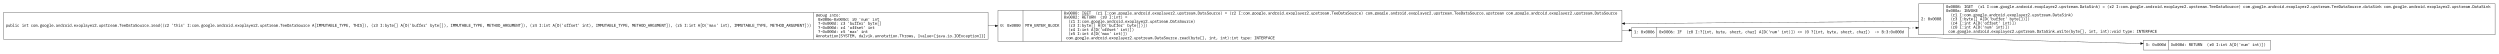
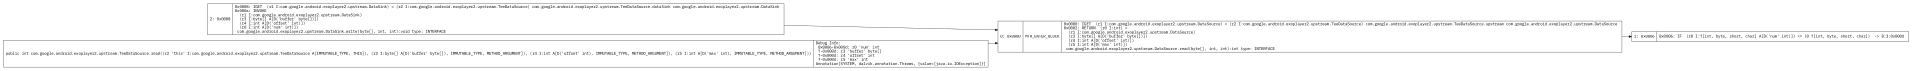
  digraph {
    fontname="IBM Plex Mono"
    rankdir=LR
    node [fontname="IBM Plex Mono" shape=record]
    edge [fontname="IBM Plex Mono"]
    n1 [label="{0\:\ 0x0000|MTH_ENTER_BLOCK\l|0x0000: IGET  (r1 I:com.google.android.exoplayer2.upstream.DataSource) = (r2 I:com.google.android.exoplayer2.upstream.TeeDataSource) com.google.android.exoplayer2.upstream.TeeDataSource.upstream com.google.android.exoplayer2.upstream.DataSource \l0x0002: RETURN  (r0 I:int) = \l  (r1 I:com.google.android.exoplayer2.upstream.DataSource)\l  (r3 I:byte[] A[D('buffer' byte[])])\l  (r4 I:int A[D('offset' int)])\l  (r5 I:int A[D('max' int)])\l com.google.android.exoplayer2.upstream.DataSource.read(byte[], int, int):int type: INTERFACE \l}"]
    n2 [label="{1\:\ 0x0006|0x0006: IF  (r0 I:?[int, byte, short, char] A[D('num' int)]) \<= (0 ?[int, byte, short, char])  \-\> B:3:0x000d \l}"]
    n3 [label="{2\:\ 0x0008|0x0008: IGET  (r1 I:com.google.android.exoplayer2.upstream.DataSink) = (r2 I:com.google.android.exoplayer2.upstream.TeeDataSource) com.google.android.exoplayer2.upstream.TeeDataSource.dataSink com.google.android.exoplayer2.upstream.DataSink \l0x000a: INVOKE  \l  (r1 I:com.google.android.exoplayer2.upstream.DataSink)\l  (r3 I:byte[] A[D('buffer' byte[])])\l  (r4 I:int A[D('offset' int)])\l  (r0 I:int A[D('num' int)])\l com.google.android.exoplayer2.upstream.DataSink.write(byte[], int, int):void type: INTERFACE \l}"]
-   n4 [label="{3\:\ 0x000d|0x000d: RETURN  (r0 I:int A[D('num' int)]) \l}"]
    n5 [label="{public int com.google.android.exoplayer2.upstream.TeeDataSource.read((r2 'this' I:com.google.android.exoplayer2.upstream.TeeDataSource A[IMMUTABLE_TYPE, THIS]), (r3 I:byte[] A[D('buffer' byte[]), IMMUTABLE_TYPE, METHOD_ARGUMENT]), (r4 I:int A[D('offset' int), IMMUTABLE_TYPE, METHOD_ARGUMENT]), (r5 I:int A[D('max' int), IMMUTABLE_TYPE, METHOD_ARGUMENT]))  | Debug Info:\l  0x0006\-0x000d: r0 'num' int\l  ?\-0x000d: r3 'buffer' byte[]\l  ?\-0x000d: r4 'offset' int\l  ?\-0x000d: r5 'max' int\lAnnotation[SYSTEM, dalvik.annotation.Throws, \{value=[java.io.IOException]\}]\l}"]
    n1 -> n2
-   n2 -> n3 [style=dashed]
-   n2 -> n4
    n3 -> n1
    n5 -> n1
  }
